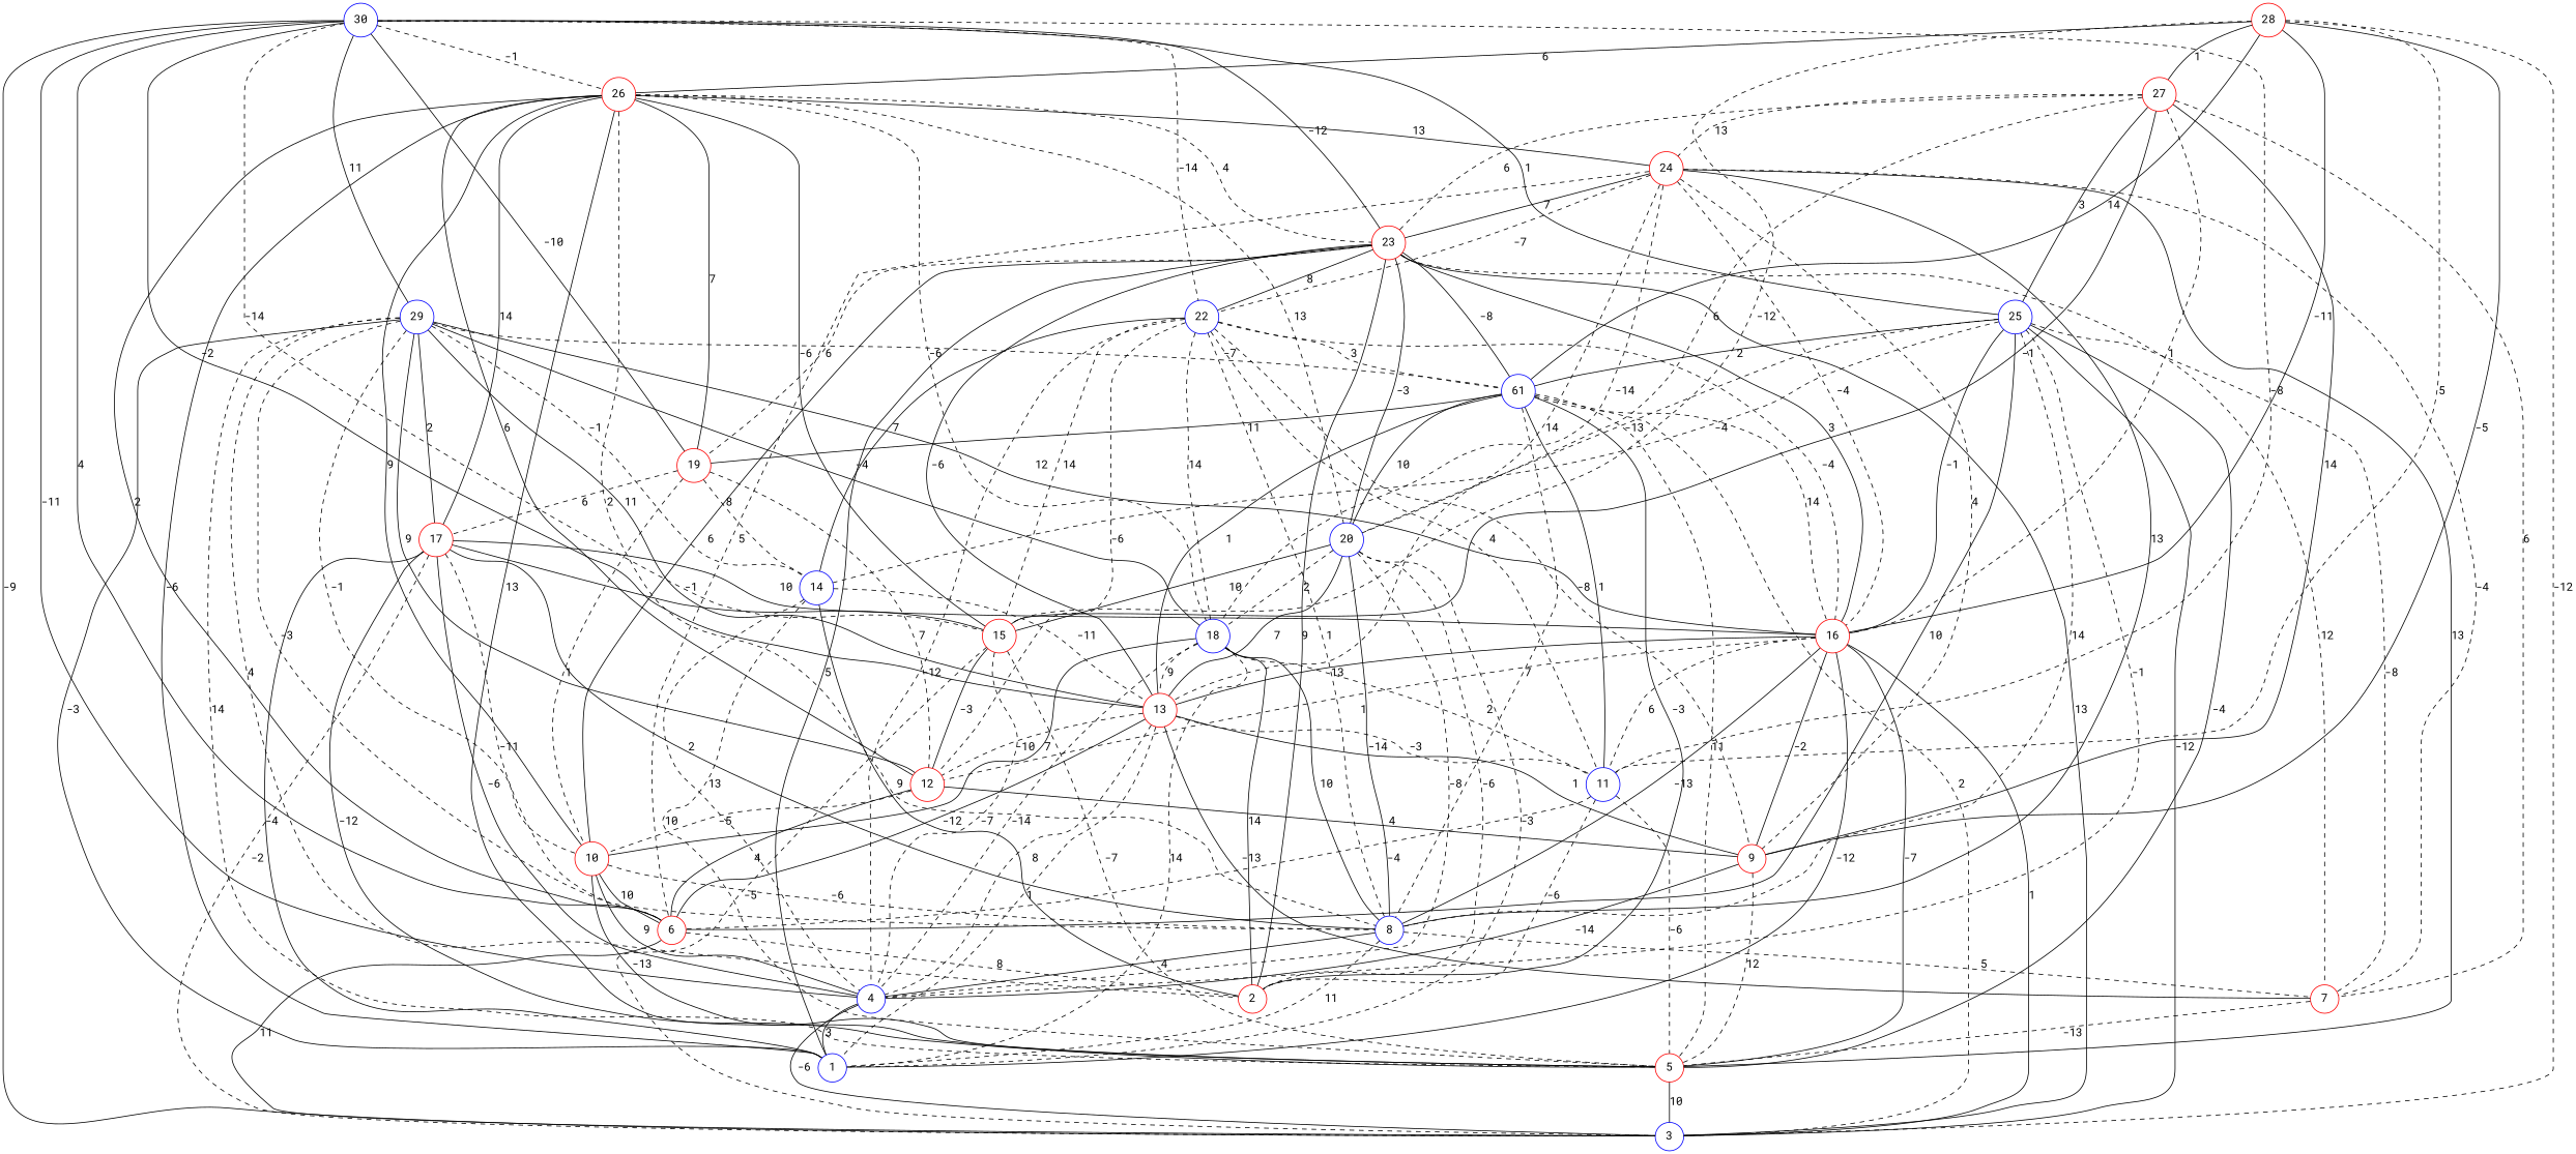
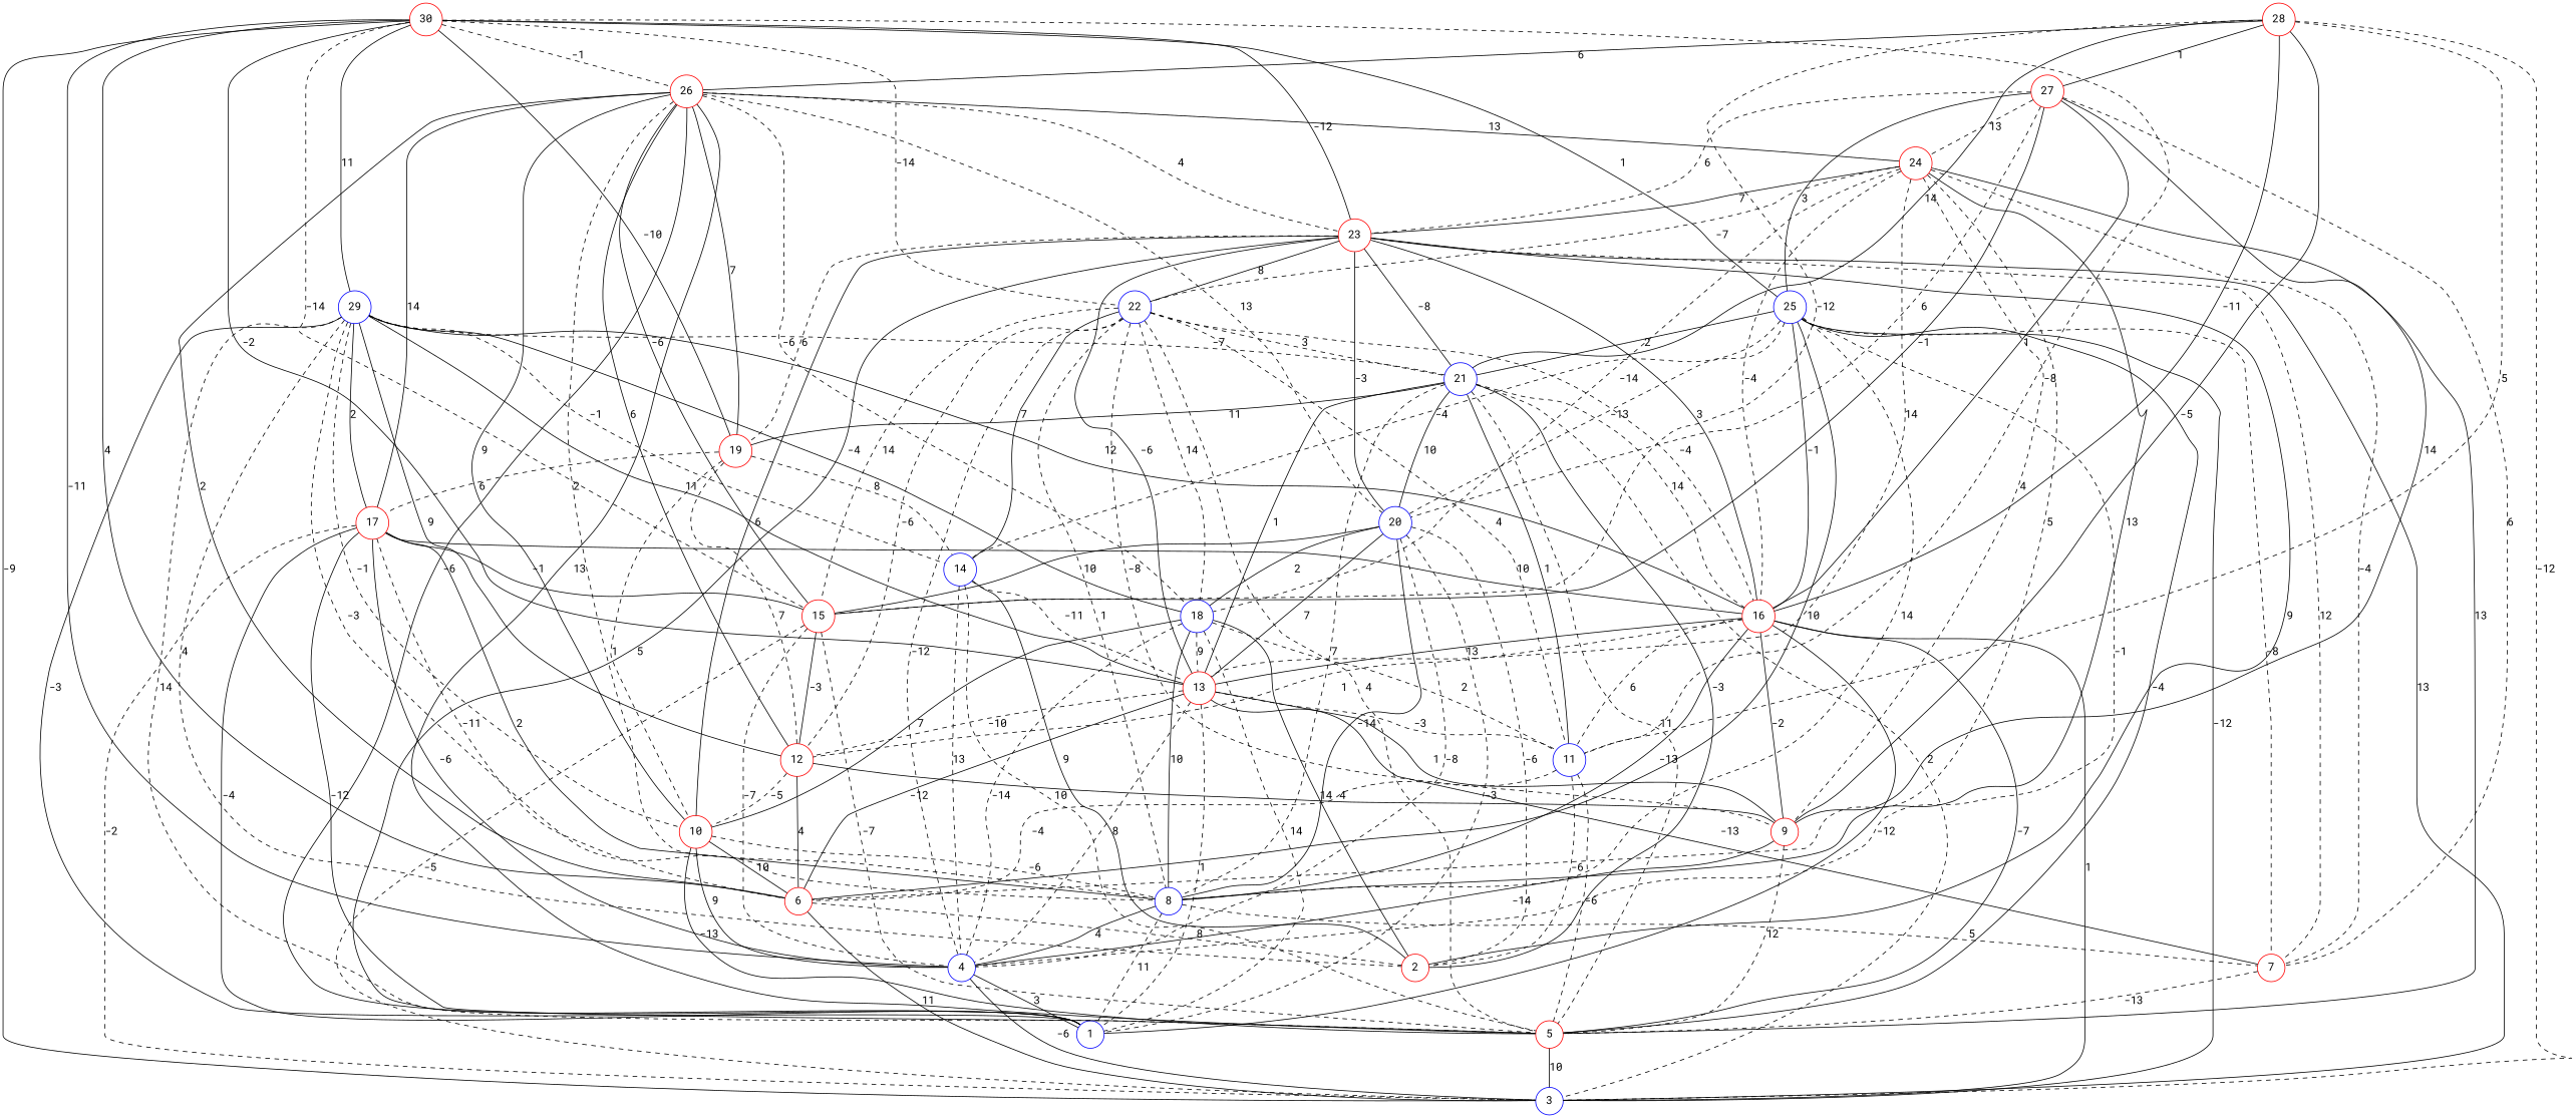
  graph {
    fontname="Roboto Mono"
    node [color=red fontname="Roboto Mono" shape=circle]
    edge [fontname="Roboto Mono" style=solid]
    3 [color=blue]
-   30 [color=blue]
+   30
    4 [color=blue]
    6
    11 [color=blue]
    13
    15
    19
    22 [color=blue]
    23
    25 [color=blue]
    26
    29 [color=blue]
    1 [color=blue]
    2
    5
    12
    9
    7
    10
    14 [color=blue]
    17
    8 [color=blue]
    16
    18 [color=blue]
-   21 [color=blue label=61]
+   21 [color=blue]
    20 [color=blue]
    24
    28
    27
    30 -- 3 [label=-9]
    30 -- 4 [label=-11]
    30 -- 6 [label=4]
    30 -- 11 [label=-8 style=dashed]
    30 -- 13 [label=-2]
    30 -- 15 [label=-14 style=dashed]
    30 -- 19 [label=-10]
    30 -- 22 [label=-14 style=dashed]
    30 -- 23 [label=-12]
    30 -- 25 [label=1]
    30 -- 26 [label=-1 style=dashed]
    30 -- 29 [label=11]
    4 -- 3 [label=-6]
    4 -- 1 [label=3]
    6 -- 3 [label=11]
    6 -- 2 [label=8 style=dashed]
    11 -- 6 [label=-4 style=dashed]
    11 -- 2 [label=-6 style=dashed]
    11 -- 5 [label=-6 style=dashed]
    13 -- 4 [label=8 style=dashed]
    13 -- 6 [label=-12]
    13 -- 11 [label=-3 style=dashed]
    13 -- 1 [label=1 style=dashed]
    13 -- 12 [label=-10 style=dashed]
    13 -- 9 [label=1]
    13 -- 7 [label=-13]
    15 -- 3 [label=-5 style=dashed]
    15 -- 4 [label=-7 style=dashed]
    15 -- 5 [label=-7 style=dashed]
    15 -- 12 [label=-3]
    19 -- 12 [label=7 style=dashed]
    19 -- 10 [label=1 style=dashed]
    19 -- 14 [label=8 style=dashed]
    19 -- 17 [label=6 style=dashed]
    22 -- 4 [label=-12 style=dashed]
    22 -- 11 [label=4 style=dashed]
    22 -- 15 [label=14 style=dashed]
+   22 -- 5 [label=4 style=dashed]
    22 -- 12 [label=-6 style=dashed]
    22 -- 9 [label=-8 style=dashed]
    22 -- 14 [label=7]
    22 -- 8 [label=1 style=dashed]
    22 -- 16 [label=-4 style=dashed]
    22 -- 18 [label=14 style=dashed]
    22 -- 21 [label=3 style=dashed]
    23 -- 3 [label=13]
    23 -- 13 [label=-6]
    23 -- 19 [label=6 style=dashed]
    23 -- 22 [label=8]
    23 -- 1 [label=5]
    23 -- 2 [label=9]
    23 -- 7 [label=12 style=dashed]
    23 -- 10 [label=6]
    23 -- 16 [label=3]
    23 -- 21 [label=-8]
    23 -- 20 [label=-3]
    25 -- 3 [label=-12]
    25 -- 4 [label=-1 style=dashed]
    25 -- 6 [label=10]
    25 -- 5 [label=-4]
    25 -- 7 [label=-8 style=dashed]
    25 -- 14 [label=-4 style=dashed]
    25 -- 8 [label=14 style=dashed]
    25 -- 16 [label=-1]
    25 -- 21 [label=2]
    25 -- 20 [label=-13 style=dashed]
    26 -- 6 [label=2]
    26 -- 15 [label=-6]
    26 -- 19 [label=7]
    26 -- 23 [label=4 style=dashed]
    26 -- 1 [label=-6]
    26 -- 5 [label=13]
    26 -- 12 [label=6]
    26 -- 10 [label=9]
    26 -- 17 [label=14]
    26 -- 8 [label=2 style=dashed]
    26 -- 18 [label=-6 style=dashed]
    26 -- 20 [label=13 style=dashed]
    26 -- 24 [label=13]
    29 -- 13 [label=11]
    29 -- 1 [label=-3]
    29 -- 2 [label=4 style=dashed]
    29 -- 5 [label=14 style=dashed]
    29 -- 12 [label=9]
    29 -- 10 [label=-1 style=dashed]
    29 -- 14 [label=-1 style=dashed]
    29 -- 17 [label=2]
    29 -- 8 [label=-3 style=dashed]
    29 -- 16 [label=12]
    29 -- 18 [label=-4]
    29 -- 21 [label=-7 style=dashed]
    5 -- 3 [label=10]
    12 -- 6 [label=4]
    12 -- 9 [label=4]
    12 -- 10 [label=-5 style=dashed]
    9 -- 4 [label=-14]
    9 -- 5 [label=12 style=dashed]
    7 -- 5 [label=-13 style=dashed]
    10 -- 4 [label=9]
    10 -- 6 [label=10]
    10 -- 5 [label=-13]
    10 -- 8 [label=-6 style=dashed]
    14 -- 4 [label=13 style=dashed]
    14 -- 13 [label=-11 style=dashed]
    14 -- 2 [label=9]
    14 -- 5 [label=10 style=dashed]
    17 -- 3 [label=-2 style=dashed]
    17 -- 4 [label=-6]
    17 -- 6 [label=-11 style=dashed]
    17 -- 15 [label=-1]
    17 -- 1 [label=-4]
    17 -- 5 [label=-12]
    17 -- 8 [label=2]
    17 -- 16 [label=10]
    8 -- 4 [label=4]
    8 -- 1 [label=11 style=dashed]
    8 -- 7 [label=5 style=dashed]
    16 -- 3 [label=1]
    16 -- 11 [label=6 style=dashed]
    16 -- 13 [label=13]
    16 -- 1 [label=-12]
    16 -- 5 [label=-7]
    16 -- 12 [label=1 style=dashed]
    16 -- 9 [label=-2]
    16 -- 8 [label=-13]
    18 -- 4 [label=-14 style=dashed]
    18 -- 11 [label=2 style=dashed]
    18 -- 13 [label=9 style=dashed]
    18 -- 1 [label=14 style=dashed]
    18 -- 2 [label=14]
    18 -- 10 [label=7]
    18 -- 8 [label=10]
    21 -- 3 [label=2 style=dashed]
    21 -- 11 [label=1]
    21 -- 13 [label=1]
    21 -- 19 [label=11]
    21 -- 2 [label=-3]
    21 -- 5 [label=11 style=dashed]
    21 -- 8 [label=7 style=dashed]
    21 -- 16 [label=14 style=dashed]
    21 -- 20 [label=10]
    20 -- 4 [label=-8 style=dashed]
    20 -- 13 [label=7]
    20 -- 15 [label=10]
    20 -- 1 [label=-3 style=dashed]
    20 -- 2 [label=-6 style=dashed]
    20 -- 8 [label=-14]
-   20 -- 18 [label=2 style=dashed]
+   20 -- 18 [label=2]
    24 -- 6 [label=5 style=dashed]
    24 -- 13 [label=14 style=dashed]
    24 -- 22 [label=-7 style=dashed]
    24 -- 23 [label=7]
    24 -- 5 [label=13]
    24 -- 9 [label=4 style=dashed]
    24 -- 7 [label=-4 style=dashed]
    24 -- 8 [label=13]
    24 -- 16 [label=-4 style=dashed]
    24 -- 18 [label=-14 style=dashed]
    28 -- 3 [label=-12 style=dashed]
    28 -- 11 [label=5 style=dashed]
    28 -- 15 [label=-12 style=dashed]
    28 -- 26 [label=6]
    28 -- 9 [label=-5]
    28 -- 16 [label=-11]
    28 -- 21 [label=14]
    28 -- 27 [label=1]
    27 -- 15 [label=-1]
    27 -- 23 [label=6 style=dashed]
    27 -- 25 [label=3]
    27 -- 9 [label=14]
    27 -- 7 [label=6 style=dashed]
-   27 -- 16 [label=1 style=dashed]
+   27 -- 16 [label=1]
    27 -- 20 [label=6 style=dashed]
    27 -- 24 [label=13 style=dashed]
  }
